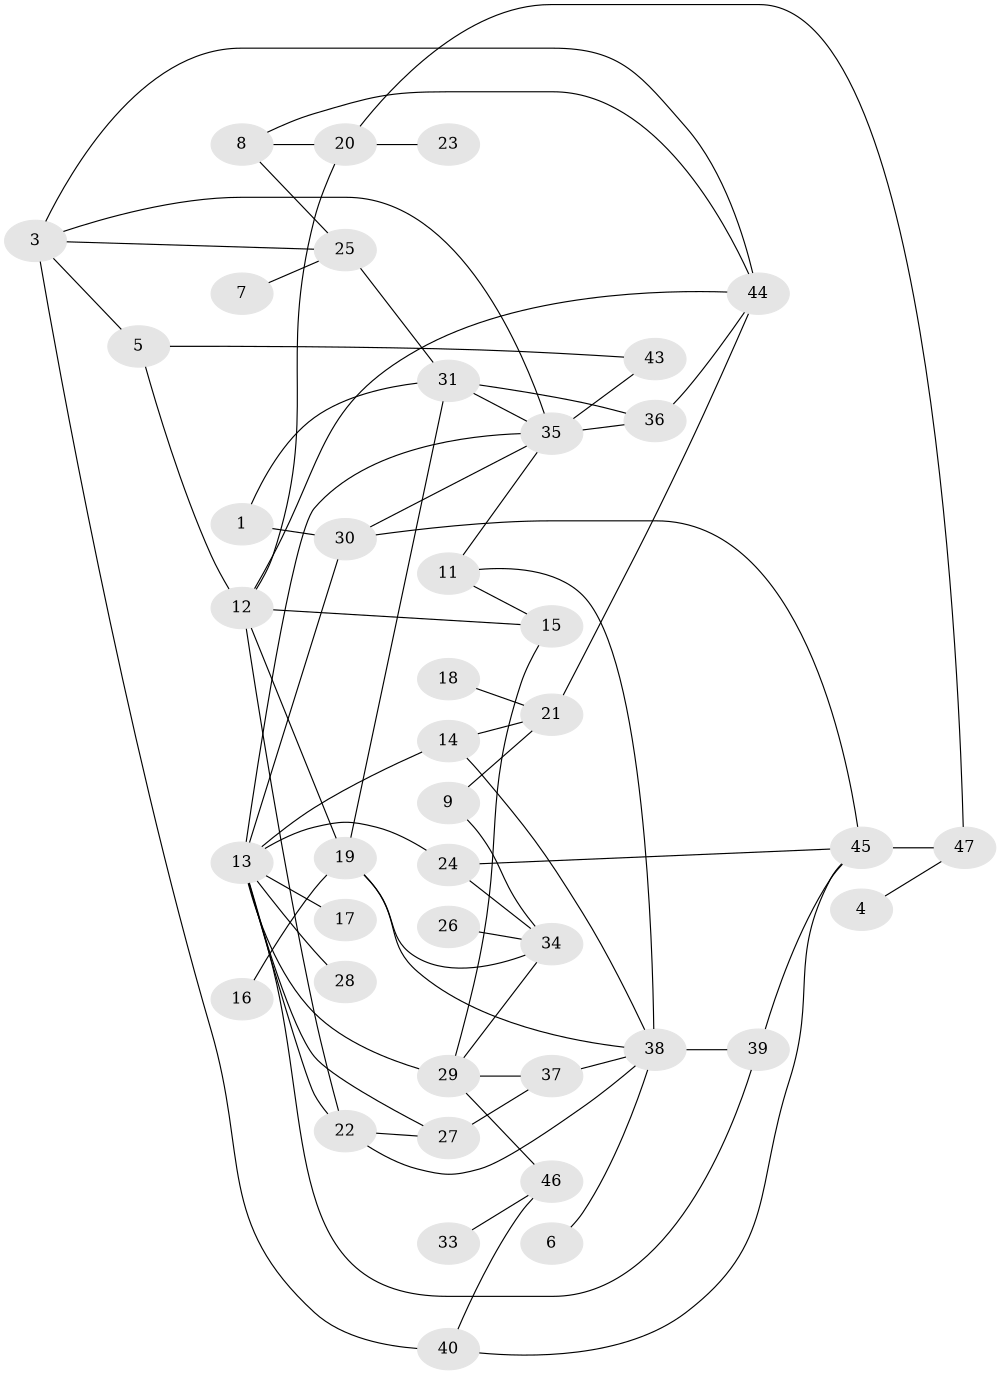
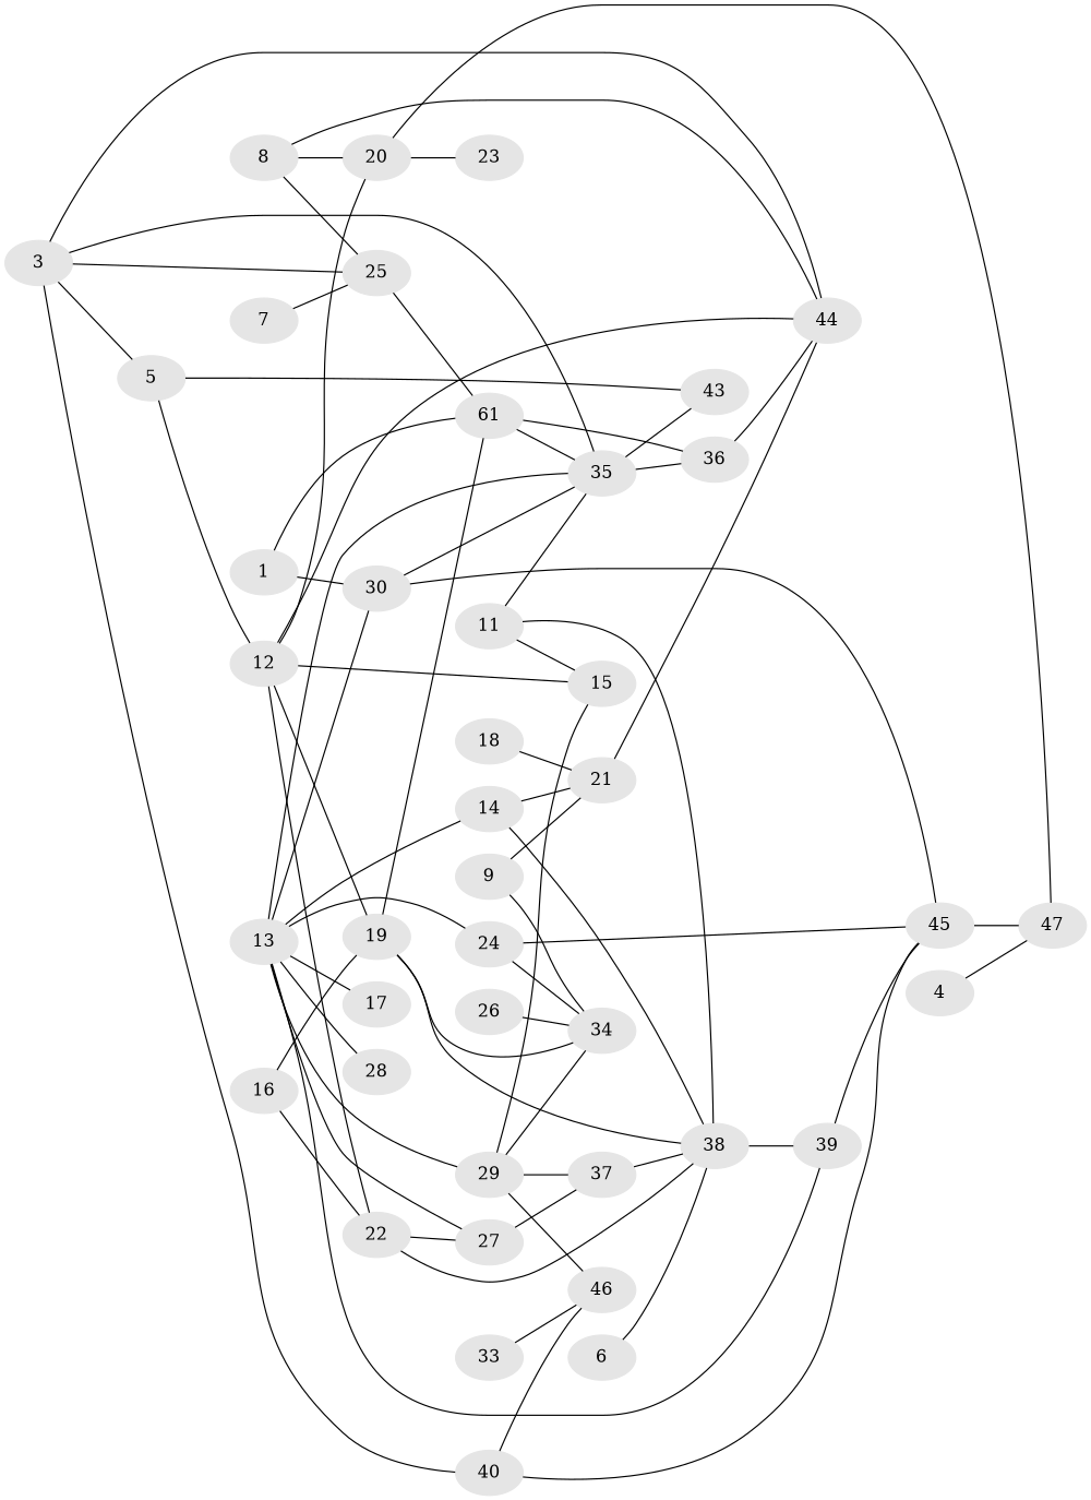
  graph {
    rankdir=LR
    node [color=gray90 style=filled]
    edge [weight=1.0]
    1
    30
-   31
+   31 [label=61]
    35
    45
    3
    5
    25
    40
    44
    12
    43
    36
    46
    4
    47
    20
    15
    19
    22
    6
    38
    39
    7
    8
    23
    9
    21
    34
    11
    27
    13
    14
    17
    24
    28
    29
    37
    16
    18
    26
    33
    1 -- 30
    1 -- 31
    30 -- 35
    30 -- 45
    31 -- 35
    31 -- 36
    35 -- 43 [weight=2.0]
    35 -- 36
    45 -- 47
    3 -- 35
    3 -- 5
    3 -- 25
    3 -- 40
    3 -- 44
    5 -- 12
    5 -- 43
    25 -- 31
    40 -- 45
    40 -- 46
    12 -- 44
    12 -- 20
    12 -- 15
    12 -- 19
    12 -- 22
    36 -- 44
    4 -- 47
    20 -- 47
    20 -- 23
    19 -- 31
    19 -- 38
    19 -- 34
    22 -- 38
    22 -- 27
    6 -- 38
    38 -- 39
    39 -- 45
    7 -- 25
    8 -- 25
    8 -- 44
    8 -- 20
    9 -- 21
    9 -- 34
    21 -- 44
    11 -- 35
    11 -- 15
    11 -- 38
    27 -- 37
    13 -- 30 [weight=3.0]
    13 -- 35
-   13 -- 22
+   16 -- 22
    13 -- 39
    13 -- 27
    13 -- 14
    13 -- 17
    13 -- 24
    13 -- 28
    13 -- 29
    14 -- 38
    14 -- 21
    24 -- 45
    24 -- 34
    29 -- 46
    29 -- 15
    29 -- 34
    29 -- 37
    37 -- 38
    16 -- 19
    18 -- 21
    26 -- 34
    33 -- 46
  }
